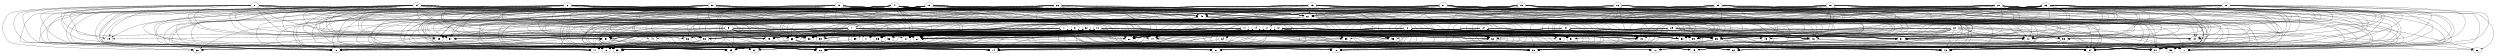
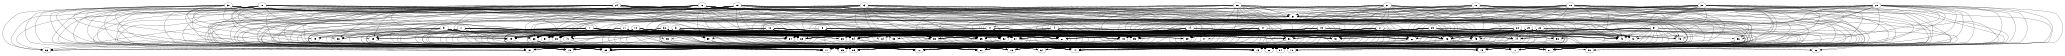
  digraph {
    node [alpha=0.15]
    1 [alpha=0.18]
    34 [alpha=0.00]
    35 [alpha=0.09]
    38 [alpha=0.08]
    39 [alpha=0.06]
    40 [alpha=0.10]
    43 [alpha=0.19]
    49 [alpha=0.05]
    51 [alpha=0.19]
    54 [alpha=0.16]
    55 [alpha=0.18]
    60 [alpha=0.09]
    62 [alpha=0.02]
    68 [alpha=0.19]
    69 [alpha=0.16]
    72 [alpha=0.06]
    75 [alpha=0.07]
    76 [alpha=0.11]
    77 [alpha=0.12]
    78 [alpha=0.17]
    80 [alpha=0.14]
    82 [alpha=0.11]
    85 [alpha=0.02]
    88 [alpha=0.13]
    71 [alpha=0.08]
    74
    87
    66 [alpha=0.11]
    70 [alpha=0.12]
    81
    2 [alpha=0.18]
    37 [alpha=0.02]
    46 [alpha=0.11]
    50 [alpha=0.13]
    57 [alpha=0.04]
    65 [alpha=0.13]
    67 [alpha=0.09]
    73 [alpha=0.11]
    84 [alpha=0.10]
    89
    90 [alpha=0.13]
    86 [alpha=0.06]
    3 [alpha=0.01]
    33 [alpha=0.20]
    44
    52 [alpha=0.08]
    4 [alpha=0.12]
    42 [alpha=0.12]
    45 [alpha=0.16]
    79 [alpha=0.16]
    5 [alpha=0.16]
    59 [alpha=0.11]
    63 [alpha=0.13]
    83 [alpha=0.19]
    6 [alpha=0.08]
    48
    61 [alpha=0.03]
    17 [alpha=0.05]
    7 [alpha=0.08]
    36
    41 [alpha=0.12]
    53 [alpha=0.10]
    58 [alpha=0.13]
    8 [alpha=0.09]
    9 [alpha=0.10]
    10
    11 [alpha=0.03]
    64 [alpha=0.03]
    12 [alpha=0.01]
    13 [alpha=0.10]
    14 [alpha=0.07]
    47 [alpha=0.12]
    56 [alpha=0.12]
    15 [alpha=0.18]
    16
    18 [alpha=0.14]
    19 [alpha=0.11]
    20 [alpha=0.04]
    21 [alpha=0.09]
    22 [alpha=0.04]
    23 [alpha=0.18]
    24 [alpha=0.14]
    25 [alpha=0.00]
    26 [alpha=0.18]
    27 [alpha=0.03]
    28 [alpha=0.07]
    29 [alpha=0.16]
    30 [alpha=0.17]
    31 [alpha=0.11]
    32 [alpha=0.16]
    1 -> 34
    1 -> 35
    1 -> 38
    1 -> 39
    1 -> 40
    1 -> 43
    1 -> 49
    1 -> 51
    1 -> 54
    1 -> 55
    1 -> 60
    1 -> 62
    1 -> 68
    1 -> 69
    1 -> 72
    1 -> 75
    1 -> 76
    1 -> 77
    1 -> 78
    1 -> 80
    1 -> 82
    1 -> 85
    1 -> 88
    34 -> 80
    34 -> 85
    35 -> 80
    35 -> 85
    35 -> 71
    35 -> 74
    35 -> 87
    38 -> 88
    38 -> 66
    38 -> 70
    39 -> 71
    43 -> 69
    43 -> 80
    43 -> 70
    49 -> 88
    54 -> 69
    54 -> 75
    54 -> 85
    54 -> 71
    54 -> 74
    55 -> 81
    62 -> 76
    62 -> 82
    62 -> 74
    2 -> 34
    2 -> 35
    2 -> 38
    2 -> 51
    2 -> 51
    2 -> 54
    2 -> 60
    2 -> 62
    2 -> 68
    2 -> 75
    2 -> 76
    2 -> 78
    2 -> 82
    2 -> 85
    2 -> 88
    2 -> 71
    2 -> 66
    2 -> 37
    2 -> 46
    2 -> 50
    2 -> 57
    2 -> 65
    2 -> 67
    2 -> 73
    2 -> 84
    2 -> 89
    2 -> 90
    37 -> 80
    37 -> 71
    37 -> 87
    37 -> 86
    46 -> 69
    46 -> 75
    46 -> 77
    46 -> 78
    46 -> 74
    46 -> 87
    50 -> 76
    50 -> 73
    57 -> 69
    65 -> 80
    65 -> 88
    65 -> 87
    65 -> 70
    65 -> 90
    3 -> 34
    3 -> 35
    3 -> 38
    3 -> 43
    3 -> 49
    3 -> 51
    3 -> 54
    3 -> 55
    3 -> 60
    3 -> 62
    3 -> 72
    3 -> 76
    3 -> 78
    3 -> 80
    3 -> 88
    3 -> 71
    3 -> 74
    3 -> 70
    3 -> 37
    3 -> 46
    3 -> 65
    3 -> 73
    3 -> 33
    3 -> 44
    3 -> 52
    33 -> 88
    33 -> 71
    33 -> 70
    44 -> 75
    44 -> 78
    52 -> 72
    52 -> 71
    4 -> 35
    4 -> 35
    4 -> 39
    4 -> 40
    4 -> 54
    4 -> 55
    4 -> 60
    4 -> 60
    4 -> 62
    4 -> 69
    4 -> 72
    4 -> 78
    4 -> 78
    4 -> 82
    4 -> 71
    4 -> 74
    4 -> 37
    4 -> 46
    4 -> 65
    4 -> 73
    4 -> 84
    4 -> 33
    4 -> 52
    4 -> 42
    4 -> 45
    4 -> 79
    42 -> 87
    45 -> 69
    45 -> 77
    45 -> 85
    45 -> 87
    45 -> 84
    5 -> 35
    5 -> 38
    5 -> 43
    5 -> 49
    5 -> 62
    5 -> 68
    5 -> 69
    5 -> 78
    5 -> 80
    5 -> 82
    5 -> 71
    5 -> 50
    5 -> 57
    5 -> 65
    5 -> 67
    5 -> 73
    5 -> 84
    5 -> 33
    5 -> 44
    5 -> 45
    5 -> 59
    5 -> 63
    5 -> 83
    59 -> 69
    59 -> 76
    59 -> 80
    63 -> 78
    63 -> 80
    63 -> 88
    63 -> 74
    63 -> 81
    63 -> 67
    6 -> 34
    6 -> 35
    6 -> 38
    6 -> 40
    6 -> 49
    6 -> 54
    6 -> 62
    6 -> 68
    6 -> 69
    6 -> 78
    6 -> 85
    6 -> 88
    6 -> 81
    6 -> 37
    6 -> 46
-   6 -> 50
+   6 -> 89
    6 -> 57
    6 -> 67
    6 -> 73
    6 -> 84
    6 -> 33
    6 -> 44
    6 -> 45
    6 -> 79
    6 -> 63
    6 -> 48
    6 -> 61
    48 -> 82
    61 -> 77
    61 -> 85
    61 -> 74
    61 -> 87
    61 -> 86
    61 -> 17
    17 -> 40
    17 -> 49
    17 -> 51
    17 -> 54
    17 -> 55
    17 -> 60
    17 -> 68
    17 -> 72
    17 -> 76
    17 -> 80
    17 -> 88
    17 -> 74
    17 -> 87
    17 -> 37
    17 -> 46
    17 -> 67
    17 -> 89
    17 -> 52
    17 -> 63
    17 -> 48
    17 -> 64
    7 -> 38
    7 -> 49
    7 -> 54
    7 -> 60
    7 -> 62
    7 -> 62
    7 -> 68
    7 -> 75
    7 -> 78
    7 -> 78
    7 -> 80
    7 -> 85
    7 -> 88
    7 -> 70
    7 -> 50
    7 -> 57
    7 -> 84
    7 -> 33
    7 -> 52
    7 -> 42
-   45 -> 7
+   7 -> 45
    7 -> 79
    7 -> 63
    7 -> 36
    7 -> 41
    7 -> 53
    7 -> 58
    41 -> 88
    53 -> 71
    53 -> 84
    58 -> 75
    58 -> 73
    8 -> 35
    8 -> 38
    8 -> 49
    8 -> 51
    8 -> 54
    8 -> 55
    8 -> 69
    8 -> 72
    8 -> 88
    8 -> 71
    8 -> 74
    8 -> 87
    8 -> 66
    8 -> 37
    8 -> 65
    8 -> 79
    8 -> 63
    8 -> 61
    8 -> 36
    8 -> 58
    9 -> 34
    9 -> 38
    9 -> 39
    9 -> 43
    9 -> 49
    9 -> 51
    9 -> 54
    9 -> 60
    9 -> 69
    9 -> 72
    9 -> 76
    9 -> 82
    9 -> 85
    9 -> 88
    9 -> 71
    9 -> 66
    9 -> 37
    9 -> 46
    9 -> 65
    9 -> 67
    9 -> 63
    10 -> 34
    10 -> 38
    10 -> 49
    10 -> 51
    10 -> 51
    10 -> 60
    10 -> 68
    10 -> 69
    10 -> 72
    10 -> 80
    10 -> 85
    10 -> 71
    10 -> 74
    10 -> 81
    10 -> 46
    10 -> 50
    10 -> 57
    10 -> 65
    10 -> 89
    10 -> 44
    10 -> 59
    10 -> 63
    11 -> 34
    11 -> 40
    11 -> 43
    11 -> 55
    11 -> 60
    11 -> 68
    11 -> 69
    11 -> 72
    11 -> 75
    11 -> 76
    11 -> 78
    11 -> 85
    11 -> 71
    11 -> 37
    11 -> 50
    11 -> 65
    11 -> 73
    11 -> 84
    11 -> 89
    11 -> 52
    11 -> 59
    11 -> 63
    11 -> 41
    11 -> 64
    64 -> 69
    64 -> 76
    12 -> 34
    12 -> 35
    12 -> 39
    12 -> 43
    12 -> 51
    12 -> 55
    12 -> 60
    12 -> 68
    12 -> 72
    12 -> 75
    12 -> 77
    12 -> 78
    12 -> 85
    12 -> 88
    12 -> 71
    12 -> 74
    12 -> 81
    12 -> 37
    12 -> 46
    12 -> 50
    12 -> 65
    12 -> 73
    12 -> 84
    12 -> 89
    12 -> 42
    12 -> 59
    12 -> 63
    12 -> 36
    13 -> 35
    13 -> 40
    13 -> 43
    13 -> 55
    13 -> 60
    13 -> 68
    13 -> 72
    13 -> 77
    13 -> 78
    13 -> 78
    13 -> 71
    13 -> 74
    13 -> 87
    13 -> 66
    13 -> 81
    13 -> 46
    13 -> 50
    13 -> 57
    13 -> 65
    13 -> 73
    13 -> 84
    13 -> 89
    13 -> 89
    13 -> 52
    13 -> 45
    13 -> 59
    13 -> 61
    13 -> 36
    14 -> 35
    14 -> 38
    14 -> 40
    14 -> 43
    14 -> 55
    14 -> 60
    14 -> 68
    14 -> 69
    14 -> 80
    14 -> 82
    14 -> 71
    14 -> 87
    14 -> 37
    14 -> 46
    14 -> 50
    14 -> 57
    14 -> 65
    14 -> 73
    14 -> 89
    14 -> 89
    14 -> 44
    14 -> 52
    14 -> 63
    14 -> 58
    14 -> 64
    14 -> 47
    14 -> 56
    47 -> 69
    47 -> 88
    56 -> 71
    56 -> 73
    15 -> 39
    15 -> 40
    15 -> 54
    15 -> 55
    15 -> 60
    15 -> 68
    15 -> 72
    15 -> 77
    15 -> 80
    15 -> 88
    15 -> 87
    15 -> 46
    15 -> 50
    15 -> 57
    15 -> 67
    15 -> 73
    15 -> 89
    15 -> 42
    15 -> 45
    15 -> 63
    15 -> 41
    15 -> 58
    16 -> 35
    16 -> 40
    16 -> 43
    16 -> 49
    16 -> 55
    16 -> 60
    16 -> 62
    16 -> 68
    16 -> 72
    16 -> 76
    16 -> 80
    16 -> 88
    16 -> 71
    16 -> 74
    16 -> 87
    16 -> 46
    16 -> 65
    16 -> 89
    16 -> 48
    16 -> 61
    16 -> 58
    18 -> 34
    18 -> 43
    18 -> 51
    18 -> 54
    18 -> 55
    18 -> 62
    18 -> 72
    18 -> 75
    18 -> 76
    18 -> 77
    18 -> 85
    18 -> 81
    18 -> 37
    18 -> 46
    18 -> 65
    18 -> 67
    18 -> 84
    18 -> 89
    18 -> 44
    18 -> 52
    18 -> 63
    18 -> 48
    18 -> 61
    18 -> 58
    19 -> 39
    19 -> 40
    19 -> 43
    19 -> 54
    19 -> 55
    19 -> 68
    19 -> 69
    19 -> 72
    19 -> 77
    19 -> 78
    19 -> 85
    19 -> 88
    19 -> 71
    19 -> 66
    19 -> 81
    19 -> 37
    19 -> 37
    19 -> 46
    19 -> 65
    19 -> 90
    19 -> 52
    19 -> 42
    19 -> 45
    19 -> 63
    19 -> 63
    19 -> 61
    20 -> 34
    20 -> 35
    20 -> 40
    20 -> 40
    20 -> 43
    20 -> 51
    20 -> 55
    20 -> 60
    20 -> 62
    20 -> 72
    20 -> 77
    20 -> 78
    20 -> 80
    20 -> 82
    20 -> 71
    20 -> 87
    20 -> 81
    20 -> 46
    20 -> 50
    20 -> 84
    20 -> 52
    20 -> 42
    20 -> 45
    20 -> 61
    20 -> 56
    21 -> 34
    21 -> 35
    21 -> 38
    21 -> 40
    21 -> 43
    21 -> 51
    21 -> 54
    21 -> 55
    21 -> 69
    21 -> 72
    21 -> 77
-   21 -> 78
    21 -> 80
    21 -> 85
    21 -> 46
    21 -> 46
    21 -> 50
    21 -> 65
    21 -> 84
    21 -> 89
    21 -> 86
    21 -> 52
    21 -> 61
    21 -> 41
    21 -> 56
    22 -> 40
    22 -> 51
    22 -> 54
    22 -> 68
    22 -> 75
    22 -> 77
    22 -> 74
    22 -> 87
    22 -> 37
    22 -> 46
    22 -> 50
    22 -> 73
    22 -> 84
    22 -> 89
    22 -> 52
    22 -> 42
    22 -> 59
    23 -> 34
    23 -> 35
    23 -> 40
    23 -> 43
    23 -> 49
    23 -> 51
    23 -> 54
    23 -> 62
    23 -> 68
    23 -> 69
    23 -> 76
    23 -> 77
    23 -> 82
    23 -> 74
    23 -> 87
    23 -> 37
    23 -> 46
    23 -> 73
    23 -> 84
    23 -> 90
    23 -> 86
    23 -> 44
    23 -> 45
    23 -> 83
    23 -> 36
    23 -> 53
    23 -> 47
    24 -> 35
    24 -> 39
    24 -> 40
    24 -> 43
    24 -> 49
    24 -> 51
    24 -> 54
    24 -> 55
    24 -> 60
    24 -> 62
    24 -> 68
    24 -> 69
    24 -> 72
    24 -> 76
    24 -> 78
    24 -> 85
    24 -> 71
    24 -> 74
    24 -> 50
    24 -> 57
    24 -> 73
    24 -> 84
    24 -> 52
    24 -> 45
    24 -> 61
    24 -> 36
    24 -> 47
    25 -> 34
    25 -> 51
    25 -> 55
    25 -> 60
    25 -> 62
    25 -> 69
    25 -> 72
    25 -> 78
    25 -> 82
    25 -> 85
    25 -> 74
    25 -> 87
    25 -> 66
    25 -> 70
    25 -> 50
    25 -> 65
    25 -> 73
    25 -> 84
    25 -> 90
    25 -> 44
    25 -> 42
    25 -> 45
    25 -> 61
    26 -> 38
    26 -> 43
    26 -> 51
    26 -> 55
    26 -> 60
    26 -> 69
    26 -> 72
    26 -> 75
    26 -> 78
    26 -> 85
    26 -> 71
    26 -> 74
    26 -> 87
    26 -> 70
    26 -> 50
    26 -> 57
    26 -> 65
    26 -> 73
    26 -> 84
    26 -> 52
    26 -> 45
    26 -> 59
    26 -> 63
    26 -> 48
    26 -> 61
    27 -> 35
    27 -> 38
    27 -> 49
    27 -> 51
    27 -> 55
    27 -> 60
    27 -> 68
    27 -> 69
    27 -> 69
    27 -> 76
    27 -> 80
    27 -> 82
    27 -> 85
    27 -> 88
    27 -> 74
    27 -> 37
    27 -> 46
    27 -> 50
    27 -> 65
    27 -> 73
    27 -> 84
    27 -> 89
    27 -> 33
    27 -> 83
    27 -> 48
    28 -> 38
    28 -> 40
    28 -> 43
    28 -> 51
    28 -> 55
    28 -> 62
    28 -> 68
    28 -> 72
    28 -> 75
    28 -> 85
    28 -> 88
    28 -> 87
    28 -> 70
    28 -> 46
    28 -> 50
    28 -> 84
    28 -> 44
    28 -> 42
    28 -> 45
    28 -> 63
    29 -> 35
    29 -> 38
    29 -> 40
    29 -> 43
    29 -> 51
    29 -> 60
    29 -> 62
-   26 -> 68
+   29 -> 68
    29 -> 75
    29 -> 77
    29 -> 80
    29 -> 88
    29 -> 87
    29 -> 70
    29 -> 37
    29 -> 50
    29 -> 84
    29 -> 33
    29 -> 44
    29 -> 48
    29 -> 41
    29 -> 58
    30 -> 35
    30 -> 38
    30 -> 38
    30 -> 39
    30 -> 49
    30 -> 51
    30 -> 60
    30 -> 62
    30 -> 78
    30 -> 80
    30 -> 82
    30 -> 88
    30 -> 74
    30 -> 66
    30 -> 81
    30 -> 37
    30 -> 65
    30 -> 84
    30 -> 89
    30 -> 44
    30 -> 63
    30 -> 61
    30 -> 41
    31 -> 38
    31 -> 39
    31 -> 40
    31 -> 51
    31 -> 54
    31 -> 60
    31 -> 62
    31 -> 77
    31 -> 80
    31 -> 88
    31 -> 74
    31 -> 87
    31 -> 81
    31 -> 65
    31 -> 67
    31 -> 73
    31 -> 84
    31 -> 89
    31 -> 90
    31 -> 44
    31 -> 42
    32 -> 34
    32 -> 35
    32 -> 38
    32 -> 49
    32 -> 51
    32 -> 54
    32 -> 60
    32 -> 62
    32 -> 68
    32 -> 69
    32 -> 72
    32 -> 76
    32 -> 77
    32 -> 80
    32 -> 88
    32 -> 87
    32 -> 81
    32 -> 50
    32 -> 65
    32 -> 73
    32 -> 84
    32 -> 52
    32 -> 63
    32 -> 83
    32 -> 41
  }
